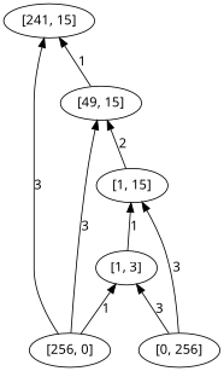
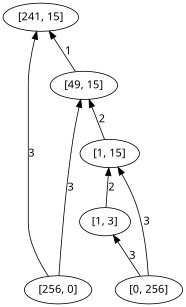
  digraph {
    fontname="Noto Sans"
    ordering=out
    rankdir=BT
    node [fontname="Noto Sans" shape=oval]
    edge [fontname="Noto Sans"]
    n1 [label="[256, 0]"]
    n2 [label="[241, 15]"]
    n3 [label="[49, 15]"]
    n4 [label="[1, 3]"]
    n5 [label="[1, 15]"]
    n6 [label="[0, 256]"]
    n1 -> n2 [label=3]
    n1 -> n3 [label=3]
-   n1 -> n4 [label=1]
    n3 -> n2 [label=1]
-   n4 -> n5 [label=1]
+   n4 -> n5 [label=2]
    n5 -> n3 [label=2]
    n6 -> n4 [label=3]
    n6 -> n5 [label=3]
  }
